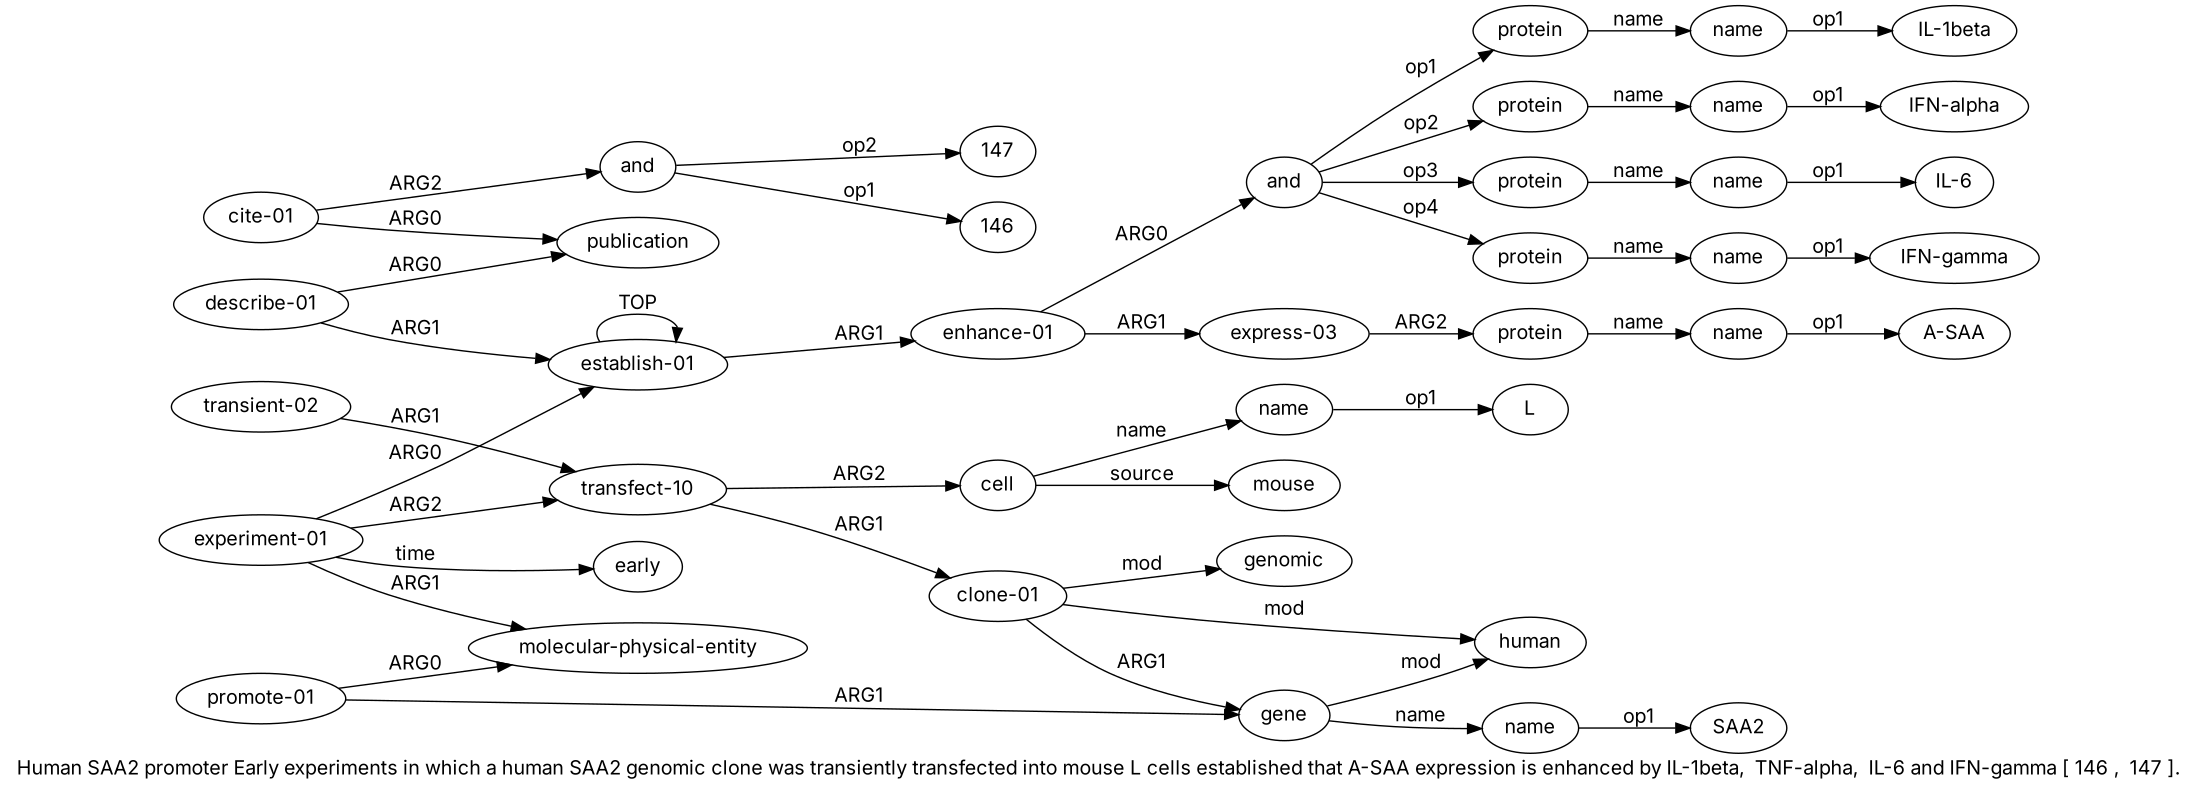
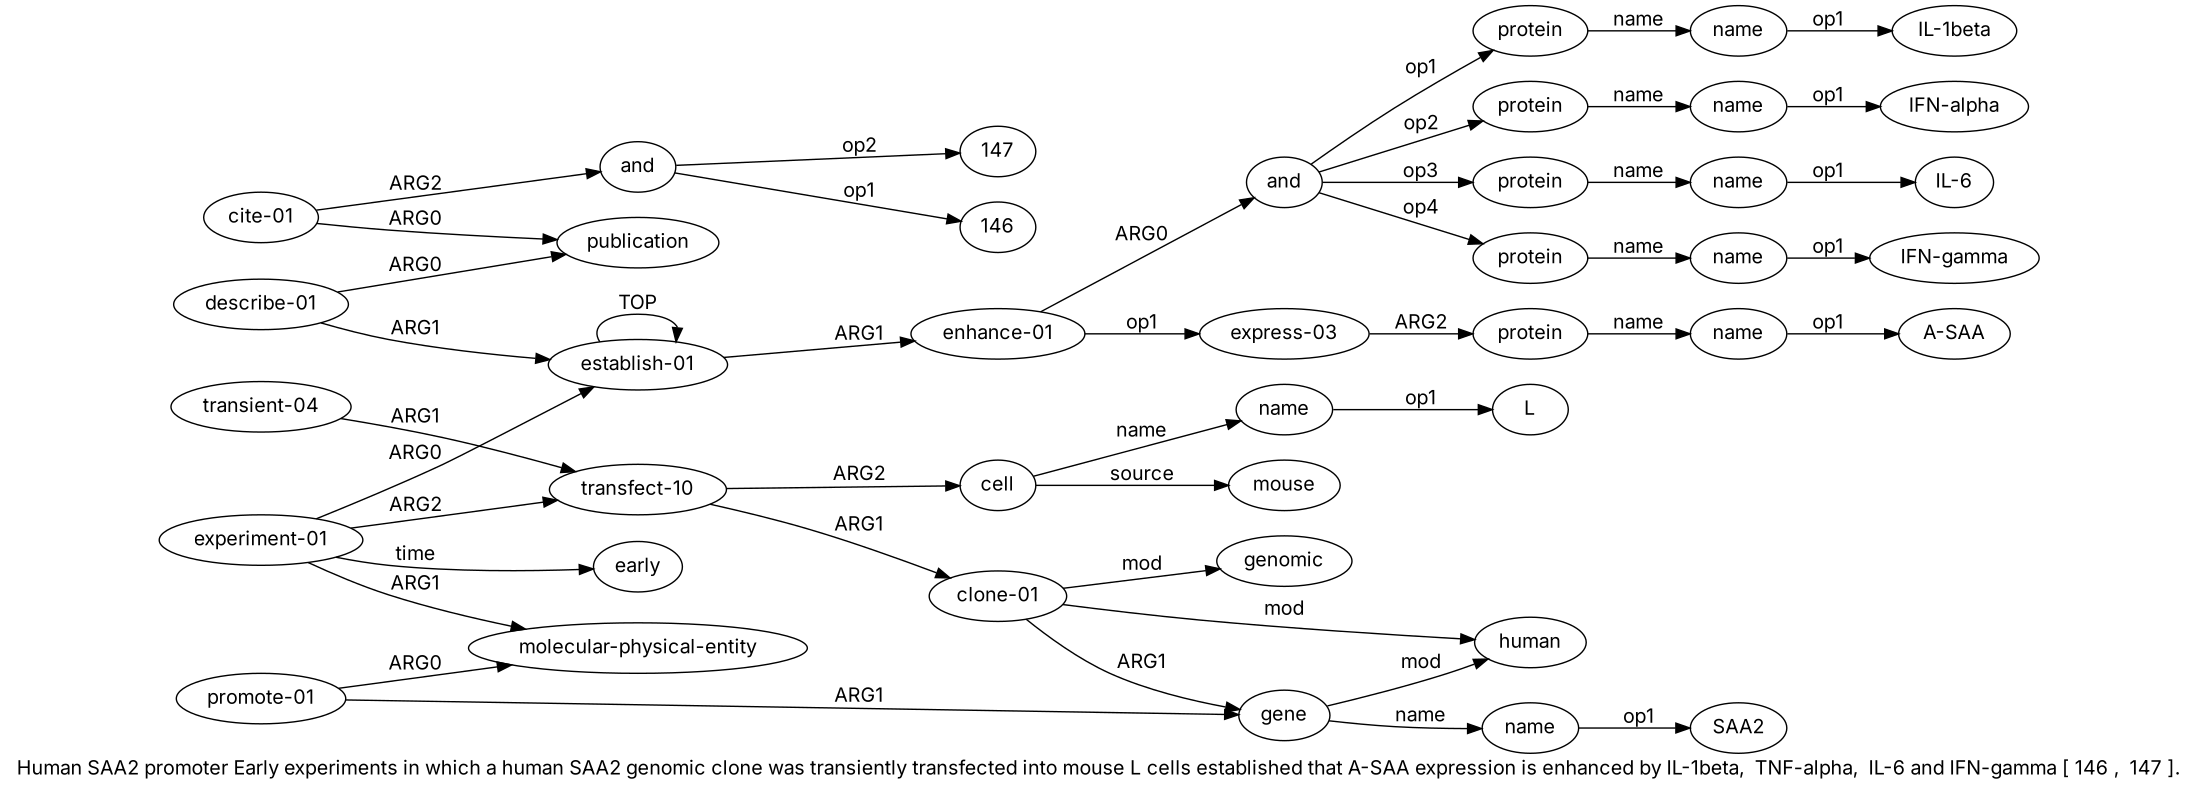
  digraph {
    fontname=Inter
    label="Human SAA2 promoter Early experiments in which a human SAA2 genomic clone was transiently transfected into mouse L cells established that A-SAA expression is enhanced by IL-1beta,  TNF-alpha,  IL-6 and IFN-gamma [ 146 ,  147 ]."
    rankdir=LR
    node [color=black fontname=Inter gold_ind=-1 gold_label=name test_ind=-1 test_label=name]
    edge [color=black fontname=Inter gold_label=op1 test_label=op1]
    n1 [gold_ind=20 label=name test_ind=20]
    n2 [gold_label="TNF-alpha" label="IFN-alpha" test_label="TNF-alpha"]
    n3 [gold_ind=21 gold_label=protein label=protein test_ind=21 test_label=protein]
    n4 [gold_ind=22 label=name test_ind=22]
    n5 [gold_label="IL-6" label="IL-6" test_label="IL-6"]
    n6 [gold_ind=23 gold_label=protein label=protein test_ind=23 test_label=protein]
    n7 [gold_ind=24 label=name test_ind=24]
    n8 [gold_label="IFN-gamma" label="IFN-gamma" test_label="IFN-gamma"]
    n9 [gold_ind=25 gold_label="express-03" label="express-03" test_ind=25 test_label="express-03"]
    n10 [gold_ind=26 gold_label=protein label=protein test_ind=26 test_label=protein]
    n11 [gold_ind=27 label=name test_ind=27]
    n12 [gold_label="A-SAA" label="A-SAA" test_label="A-SAA"]
    n13 [gold_ind=28 gold_label="describe-01" label="describe-01" test_ind=28 test_label="describe-01"]
    n14 [gold_ind=29 gold_label=publication label=publication test_ind=29 test_label=publication]
    n15 [gold_ind=0 gold_label="establish-01" label="establish-01" test_ind=0 test_label="establish-01"]
    n16 [gold_ind=15 gold_label="enhance-01" label="enhance-01" test_ind=15 test_label="enhance-01"]
    n17 [gold_ind=16 gold_label=and label=and test_ind=16 test_label=and]
    n18 [gold_ind=1 gold_label="experiment-01" label="experiment-01" test_ind=1 test_label="experiment-01"]
    n19 [gold_ind=14 gold_label=early label=early test_ind=14 test_label=early]
    n20 [gold_ind=6 gold_label="transfect-00" label="transfect-10" test_ind=6 test_label="transfect-00"]
    n21 [gold_ind=2 gold_label="molecular-physical-entity" label="molecular-physical-entity" test_ind=2 test_label="molecular-physical-entity"]
    n22 [gold_ind=31 gold_label=and label=and test_ind=31 test_label=and]
    n23 [gold_label=147 label=147 test_label=147]
    n24 [gold_label=146 label=146 test_label=146]
    n25 [gold_ind=30 gold_label="cite-01" label="cite-01" test_ind=30 test_label="cite-01"]
    n26 [gold_label="IL-1beta" label="IL-1beta" test_label="IL-1beta"]
    n27 [gold_label=L label=L test_label=L]
    n28 [gold_label=SAA2 label=SAA2 test_label=SAA2]
    n29 [gold_ind=17 gold_label=protein label=protein test_ind=17 test_label=protein]
    n30 [gold_ind=19 gold_label=protein label=protein test_ind=19 test_label=protein]
    n31 [gold_ind=18 label=name test_ind=18]
    n32 [gold_ind=11 label=name test_ind=11]
    n33 [gold_ind=10 gold_label=cell label=cell test_ind=10 test_label=cell]
    n34 [gold_ind=12 gold_label=mouse label=mouse test_ind=12 test_label=mouse]
-   n35 [gold_ind=13 gold_label="transient-02" label="transient-02" test_ind=13 test_label="transient-02"]
+   n35 [gold_ind=13 gold_label="transient-02" label="transient-04" test_ind=13 test_label="transient-02"]
    n36 [gold_ind=7 gold_label="clone-01" label="clone-01" test_ind=7 test_label="clone-01"]
    n37 [gold_ind=4 gold_label=gene label=gene test_ind=4 test_label=gene]
    n38 [gold_ind=8 gold_label=human label=human test_ind=8 test_label=human]
    n39 [gold_ind=9 gold_label=genomic label=genomic test_ind=9 test_label=genomic]
    n40 [gold_ind=3 gold_label="promote-01" label="promote-01" test_ind=3 test_label="promote-01"]
    n41 [gold_ind=5 label=name test_ind=5]
    n1 -> n2 [label=op1]
    n3 -> n4 [gold_label=name label=name test_label=name]
    n4 -> n5 [label=op1]
    n6 -> n7 [gold_label=name label=name test_label=name]
    n7 -> n8 [label=op1]
    n9 -> n10 [gold_label=ARG2 label=ARG2 test_label=ARG2]
    n10 -> n11 [gold_label=name label=name test_label=name]
    n11 -> n12 [label=op1]
    n13 -> n14 [gold_label=ARG0 label=ARG0 test_label=ARG0]
    n13 -> n15 [gold_label=ARG1 label=ARG1 test_label=ARG1]
    n15 -> n15 [gold_label=TOP label=TOP test_label=TOP]
    n15 -> n16 [gold_label=ARG1 label=ARG1 test_label=ARG1]
-   n16 -> n9 [gold_label=ARG1 label=ARG1 test_label=ARG1]
+   n16 -> n9 [gold_label=ARG1 label=op1 test_label=ARG1]
    n16 -> n17 [gold_label=ARG0 label=ARG0 test_label=ARG0]
    n17 -> n3 [gold_label=op3 label=op3 test_label=op3]
    n17 -> n6 [gold_label=op4 label=op4 test_label=op4]
    n17 -> n29 [label=op1]
    n17 -> n30 [gold_label=op2 label=op2 test_label=op2]
    n18 -> n15 [gold_label=ARG0 label=ARG0 test_label=ARG0]
    n18 -> n19 [gold_label=time label=time test_label=time]
    n18 -> n20 [gold_label=ARG2 label=ARG2 test_label=ARG2]
    n18 -> n21 [gold_label=ARG1 label=ARG1 test_label=ARG1]
    n20 -> n33 [gold_label=ARG2 label=ARG2 test_label=ARG2]
    n20 -> n36 [gold_label=ARG1 label=ARG1 test_label=ARG1]
    n22 -> n23 [gold_label=op2 label=op2 test_label=op2]
    n22 -> n24 [label=op1]
    n25 -> n14 [gold_label=ARG1 label=ARG0 test_label=ARG1]
    n25 -> n22 [gold_label=ARG2 label=ARG2 test_label=ARG2]
    n29 -> n31 [gold_label=name label=name test_label=name]
    n30 -> n1 [gold_label=name label=name test_label=name]
    n31 -> n26 [label=op1]
    n32 -> n27 [label=op1]
    n33 -> n32 [gold_label=name label=name test_label=name]
    n33 -> n34 [gold_label=source label=source test_label=source]
    n35 -> n20 [gold_label=ARG1 label=ARG1 test_label=ARG1]
    n36 -> n37 [gold_label=ARG1 label=ARG1 test_label=ARG1]
    n36 -> n38 [gold_label=mod label=mod test_label=mod]
    n36 -> n39 [gold_label=mod label=mod test_label=mod]
    n37 -> n38 [gold_label=mod label=mod test_label=mod]
    n37 -> n41 [gold_label=name label=name test_label=name]
    n40 -> n21 [gold_label=ARG0 label=ARG0 test_label=ARG0]
    n40 -> n37 [gold_label=ARG1 label=ARG1 test_label=ARG1]
    n41 -> n28 [label=op1]
  }
